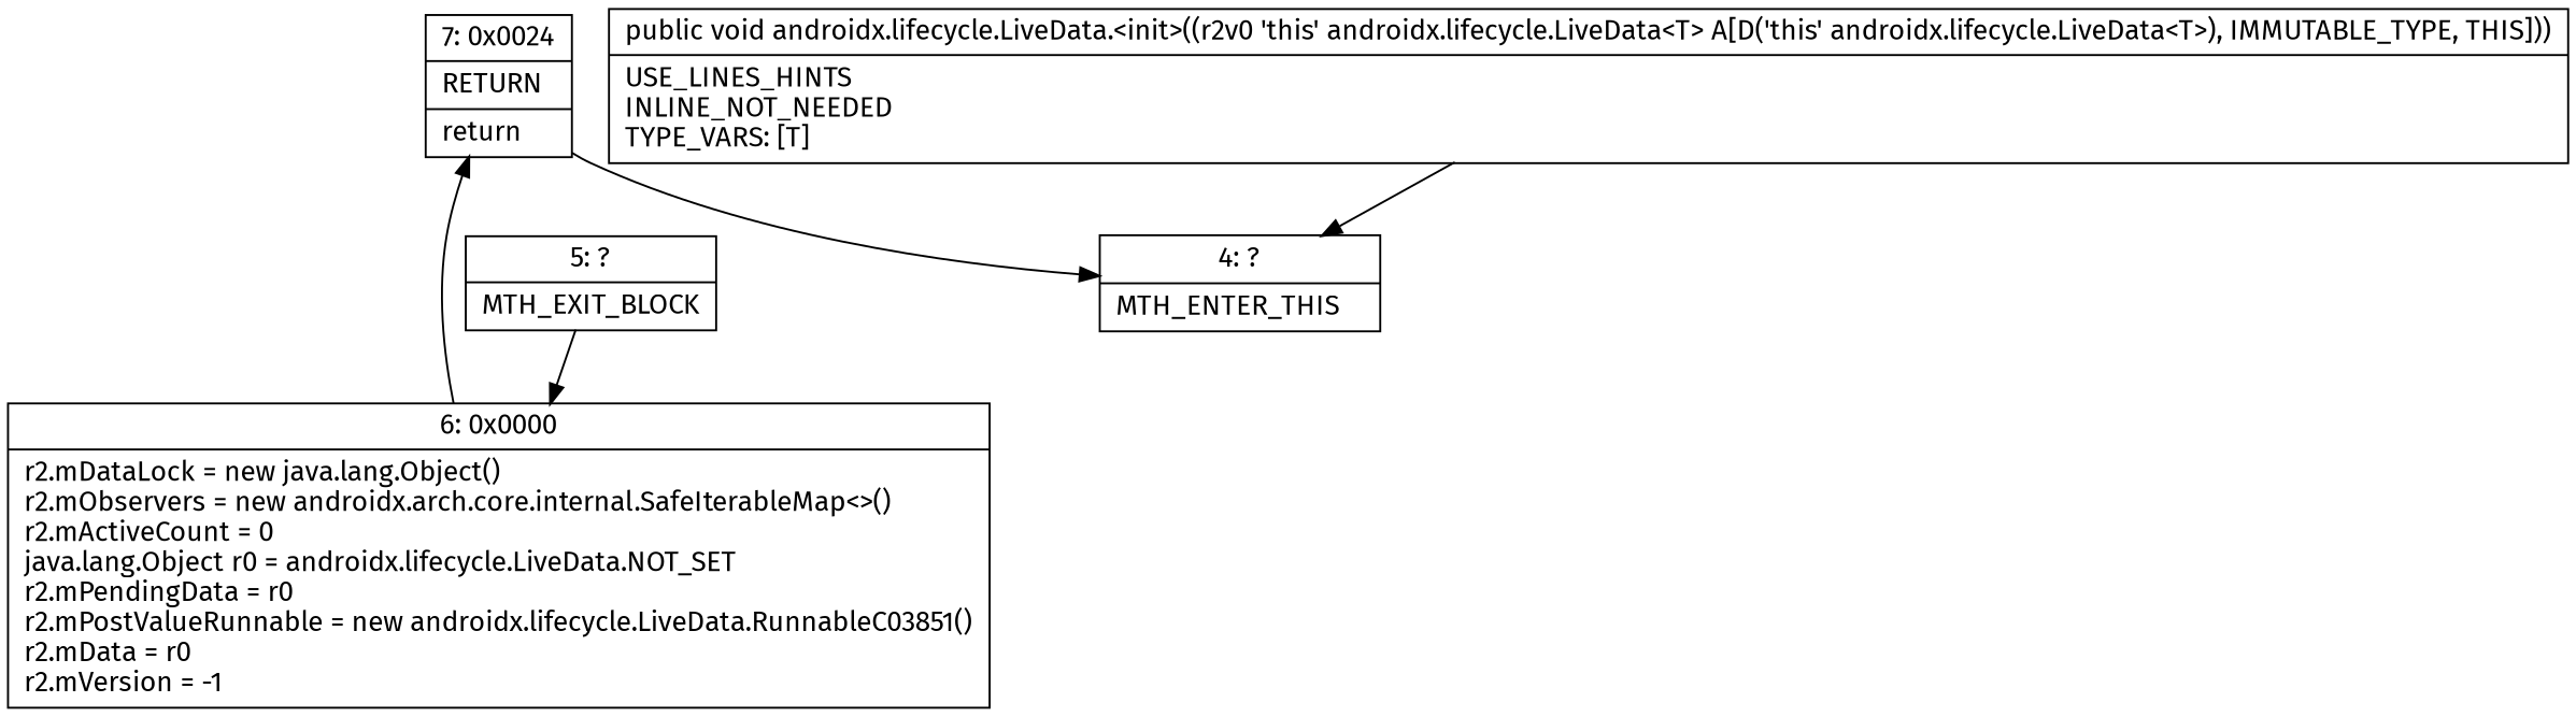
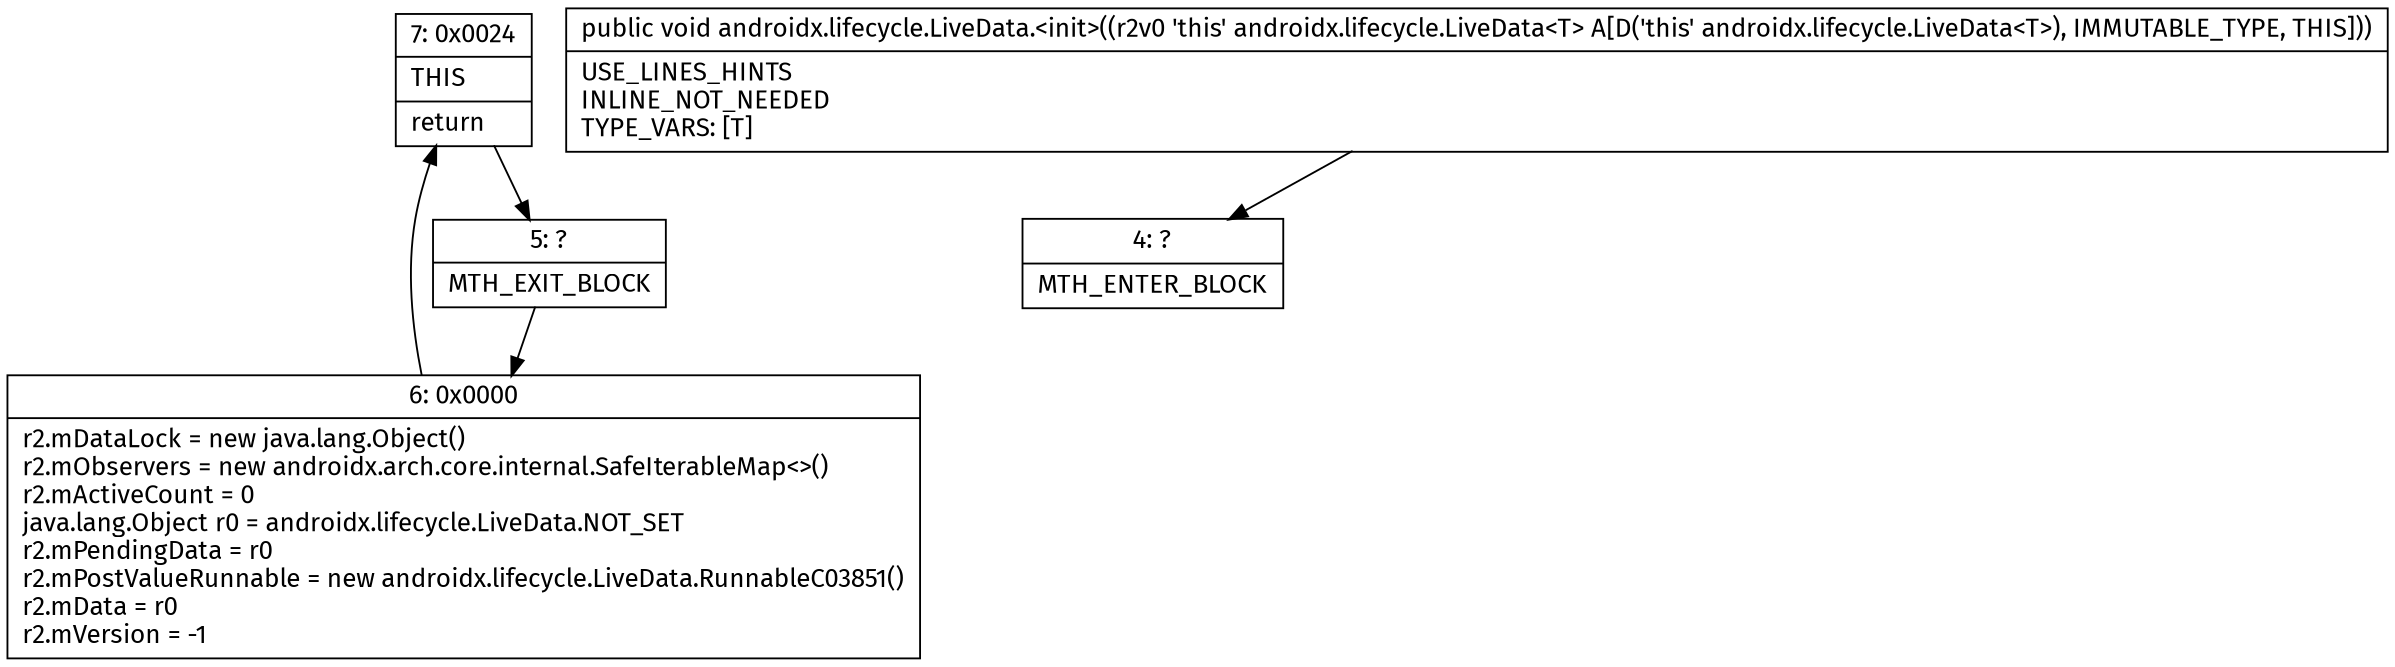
  digraph {
    fontname="Fira Sans"
    node [fontname="Fira Sans" shape=record]
    edge [fontname="Fira Sans"]
-   n1 [label="{4\:\ ?|MTH_ENTER_THIS\l}"]
+   n1 [label="{4\:\ ?|MTH_ENTER_BLOCK\l}"]
    n2 [label="{6\:\ 0x0000|r2.mDataLock = new java.lang.Object()\lr2.mObservers = new androidx.arch.core.internal.SafeIterableMap\<\>()\lr2.mActiveCount = 0\ljava.lang.Object r0 = androidx.lifecycle.LiveData.NOT_SET\lr2.mPendingData = r0\lr2.mPostValueRunnable = new androidx.lifecycle.LiveData.RunnableC03851()\lr2.mData = r0\lr2.mVersion = \-1\l}"]
-   n3 [label="{7\:\ 0x0024|RETURN\l|return\l}"]
+   n3 [label="{7\:\ 0x0024|THIS\l|return\l}"]
    n4 [label="{5\:\ ?|MTH_EXIT_BLOCK\l}"]
    n5 [label="{public void androidx.lifecycle.LiveData.\<init\>((r2v0 'this' androidx.lifecycle.LiveData\<T\> A[D('this' androidx.lifecycle.LiveData\<T\>), IMMUTABLE_TYPE, THIS]))  | USE_LINES_HINTS\lINLINE_NOT_NEEDED\lTYPE_VARS: [T]\l}"]
    n2 -> n3
-   n3 -> n1
+   n3 -> n4
    n4 -> n2
    n5 -> n1
  }
